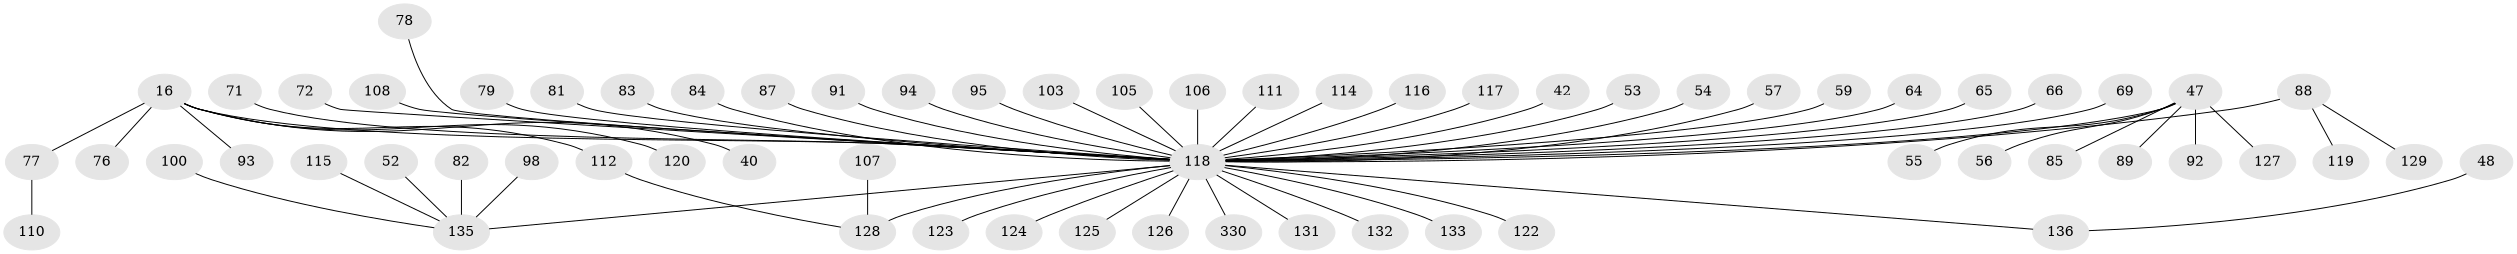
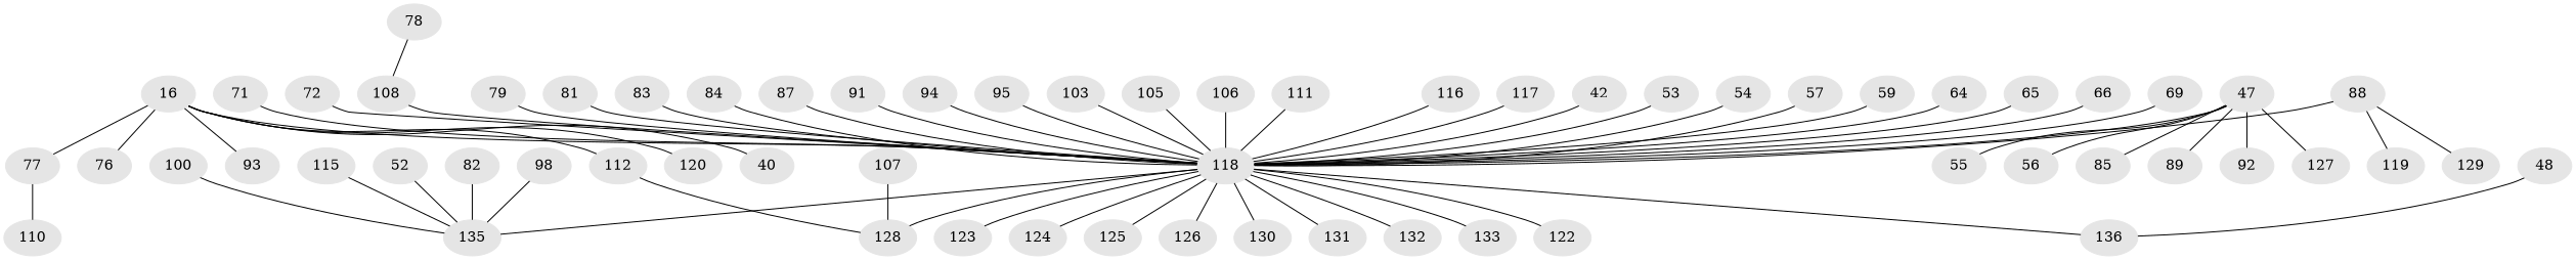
  graph {
    node [color=gray90 style=filled]
    16
    40
    76
    77
    93
    112 [super="+50"]
    118 [super="+1+61+7+20+5+12+10+23+28+29+30+32+33+35+37"]
    120 [super="+99"]
    110 [super="+102"]
    128 [super="+17+18+74"]
    135 [super="+113"]
    122
    123
    124 [super="+67"]
    125 [super="+121"]
    126
-   130 [label=330]
+   130
    131
    132
    133 [super="+109"]
    136
    42
    47 [super="+31"]
    55
    56
    85
    89
    92
    127
    48
    52
    53
    54
    57
    n35 [label=59 super="+14+22"]
    64
    65
    66
    69 [super="+44"]
    71
    72 [super="+9"]
    78
    79
    81
    82
    83
    84
    87
    88 [super="+80+62"]
    119
    129 [super="+68"]
    91
    94 [super="+90"]
    95
    98 [super="+15"]
    100 [super="+75"]
    103
    105
    106
    107 [super="+43+63"]
    108
    111
-   114
    115
    116 [super="+96"]
    117
    16 -- 40
    16 -- 76
    16 -- 77
    16 -- 93
    16 -- 112
    16 -- 118
    16 -- 120 [weight=2]
    77 -- 110
    112 -- 128
    118 -- 128 [weight=2]
    118 -- 135 [weight=2]
    118 -- 122
    118 -- 123
    118 -- 124
    118 -- 125
    118 -- 126
    118 -- 130
    118 -- 131
    118 -- 132
    118 -- 133
    118 -- 136
    42 -- 118
    47 -- 118 [weight=2]
    47 -- 55
    47 -- 56
    47 -- 85
    47 -- 89
    47 -- 92
    47 -- 127
    48 -- 136
    52 -- 135
    53 -- 118
    54 -- 118
    57 -- 118
    n35 -- 118
    64 -- 118
    65 -- 118
    66 -- 118
    69 -- 118
    71 -- 118
    72 -- 118
-   78 -- 118
+   78 -- 108
    79 -- 118
    81 -- 118
    82 -- 135
    83 -- 118
    84 -- 118
    87 -- 118
    88 -- 118 [weight=2]
    88 -- 119
    88 -- 129
    91 -- 118
    94 -- 118
    95 -- 118
    98 -- 135
    100 -- 135
    103 -- 118
    105 -- 118
    106 -- 118
    107 -- 128
    108 -- 118
    111 -- 118
-   114 -- 118
    115 -- 135
    116 -- 118
    117 -- 118
  }
